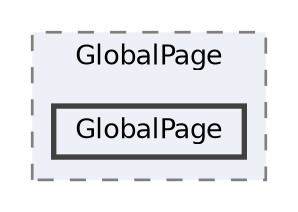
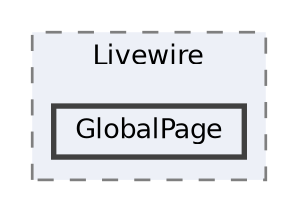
  digraph {
    compound=true
    rankdir=LR
    fontname="DejaVu Sans"
    n1 [color=grey25 fillcolor="#edf0f7" fontname="DejaVu Sans" fontsize=10 height=0.2 label=GlobalPage shape=box style="filled,bold" width=0.4]
    subgraph cluster_1 {
      bgcolor="#edf0f7"
      fontsize=10
-     label=GlobalPage
+     label=Livewire
      pencolor=grey50
      style="filled,dashed"
      n1
    }
  }
